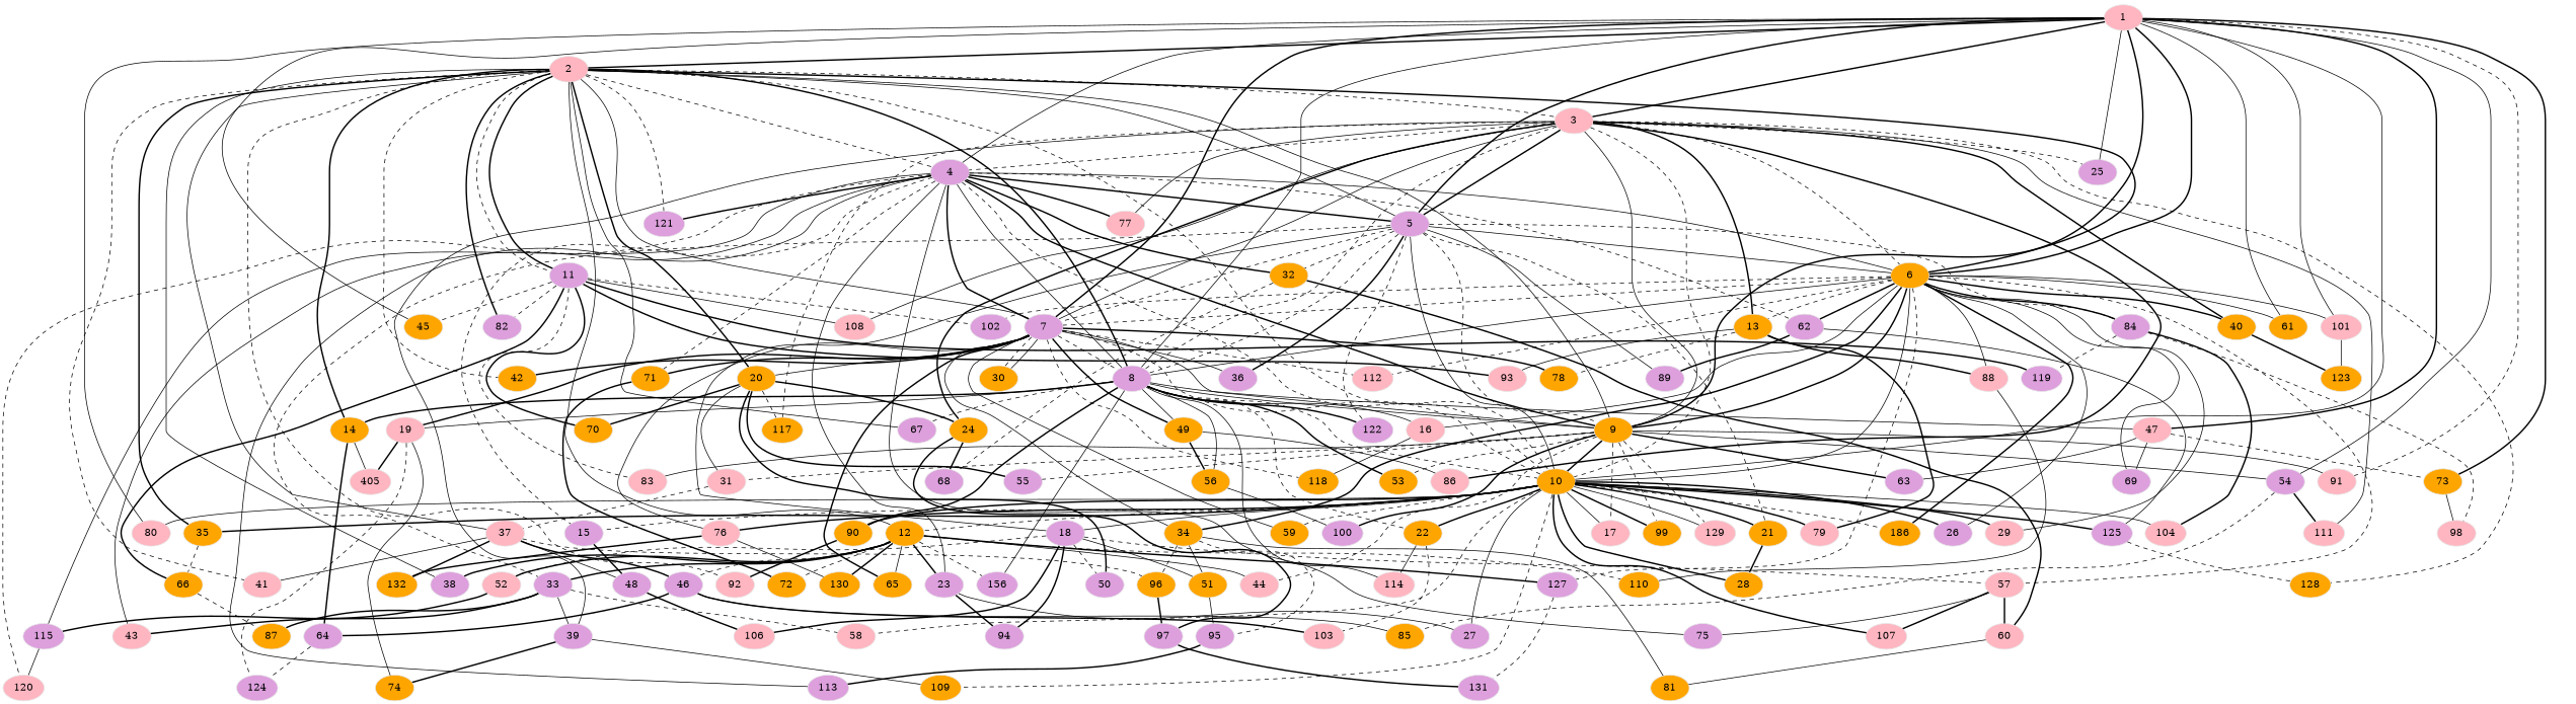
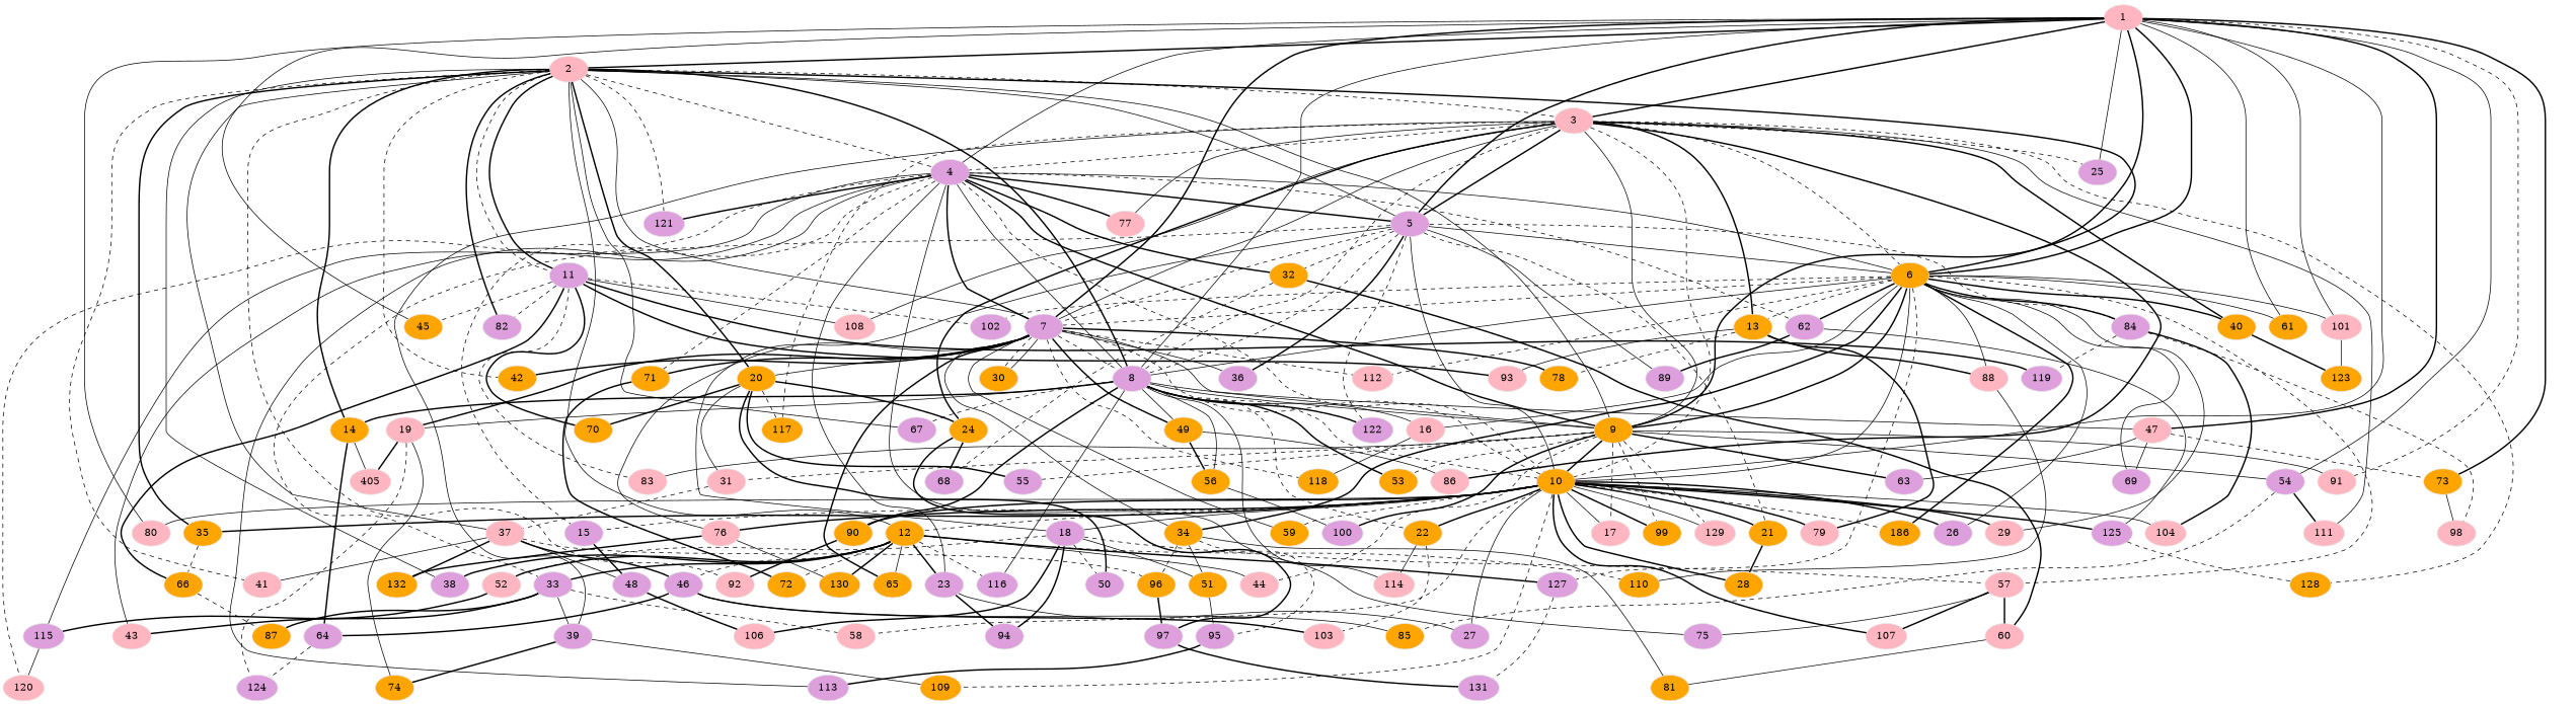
  graph {
    node [color=gray90 fillcolor=orange style=filled]
    edge [style=bold]
    1 [fillcolor=lightpink]
    2 [fillcolor=lightpink]
    3 [fillcolor=lightpink]
    4 [fillcolor=plum]
    5 [fillcolor=plum]
    6
    7 [fillcolor=plum]
    8 [fillcolor=plum]
    9
    10
    25 [fillcolor=plum]
    45
    47 [fillcolor=lightpink]
    54 [fillcolor=plum]
    61
    73
    80 [fillcolor=lightpink]
    91 [fillcolor=lightpink]
    101 [fillcolor=lightpink]
    11 [fillcolor=plum]
    12
    14
    20
    35
    37 [fillcolor=lightpink]
    38 [fillcolor=plum]
    41 [fillcolor=lightpink]
    42
    67 [fillcolor=plum]
    82 [fillcolor=plum]
    92 [fillcolor=lightpink]
    121 [fillcolor=plum]
    13
    24
    39 [fillcolor=plum]
    40
    77 [fillcolor=lightpink]
    86 [fillcolor=lightpink]
    108 [fillcolor=lightpink]
    111 [fillcolor=lightpink]
    117
    128
    15 [fillcolor=plum]
    23 [fillcolor=plum]
    32
    43 [fillcolor=lightpink]
    62 [fillcolor=plum]
    71
    75 [fillcolor=plum]
    113 [fillcolor=plum]
    115 [fillcolor=plum]
    120 [fillcolor=lightpink]
    18 [fillcolor=plum]
    21
    33 [fillcolor=plum]
    36 [fillcolor=plum]
    84 [fillcolor=plum]
    89 [fillcolor=plum]
    122 [fillcolor=plum]
    16 [fillcolor=lightpink]
    26 [fillcolor=plum]
    29 [fillcolor=lightpink]
    34
    57 [fillcolor=lightpink]
    69 [fillcolor=plum]
    88 [fillcolor=lightpink]
    102 [fillcolor=plum]
    112 [fillcolor=lightpink]
    n69 [label=186]
    127 [fillcolor=plum]
    19 [fillcolor=lightpink]
    30
    49
    59
    65
    76 [fillcolor=lightpink]
    78
    118
    22
    53
    56
    90
    114 [fillcolor=lightpink]
-   116 [fillcolor=plum label=156]
+   116 [fillcolor=plum]
    17 [fillcolor=lightpink]
    31 [fillcolor=lightpink]
    44 [fillcolor=lightpink]
    55 [fillcolor=plum]
    63 [fillcolor=plum]
    83 [fillcolor=lightpink]
    99
    100 [fillcolor=plum]
    129 [fillcolor=lightpink]
    27 [fillcolor=plum]
    28
    58 [fillcolor=lightpink]
    79 [fillcolor=lightpink]
    104 [fillcolor=lightpink]
    107 [fillcolor=lightpink]
    109
    125 [fillcolor=plum]
    85
    98 [fillcolor=lightpink]
    123
    66
    70
    93 [fillcolor=lightpink]
    119 [fillcolor=plum]
    46 [fillcolor=plum]
    52 [fillcolor=lightpink]
    72
    110
    130
    64 [fillcolor=plum]
    n115 [fillcolor=lightpink label=405]
    50 [fillcolor=plum]
    48 [fillcolor=plum]
    96
    132
    68 [fillcolor=plum]
    97 [fillcolor=plum]
    74
    94 [fillcolor=plum]
    60 [fillcolor=lightpink]
    51
    106 [fillcolor=lightpink]
    87
    81
    95 [fillcolor=plum]
    131 [fillcolor=plum]
    124 [fillcolor=plum]
    103 [fillcolor=lightpink]
    1 -- 2
    1 -- 3
    1 -- 4 [style=solid]
    1 -- 5
    1 -- 6
    1 -- 7
    1 -- 8 [style=solid]
    1 -- 9
    1 -- 10 [style=solid]
    1 -- 25 [style=solid]
    1 -- 45 [style=solid]
    1 -- 47
    1 -- 54 [style=solid]
    1 -- 61 [style=solid]
    1 -- 73
    1 -- 80 [style=solid]
    1 -- 91 [style=dashed]
    1 -- 101 [style=solid]
    2 -- 3 [style=dashed]
    2 -- 4 [style=dashed]
    2 -- 5 [style=solid]
    2 -- 6
    2 -- 7 [style=solid]
    2 -- 8
    2 -- 9 [style=solid]
-   2 -- 10 [style=dashed]
    2 -- 11 [style=dashed]
    2 -- 11
    2 -- 12 [style=solid]
    2 -- 14
    2 -- 20
    2 -- 35
    2 -- 37 [style=solid]
    2 -- 38 [style=solid]
    2 -- 41 [style=dashed]
    2 -- 42 [style=dashed]
    2 -- 67 [style=solid]
    2 -- 82
    2 -- 92 [style=dashed]
    2 -- 121 [style=dashed]
    3 -- 4 [style=dashed]
    3 -- 5
    3 -- 6 [style=dashed]
    3 -- 7 [style=solid]
    3 -- 8 [style=dashed]
    3 -- 9 [style=solid]
    3 -- 10 [style=dashed]
    3 -- 25 [style=dashed]
    3 -- 13
    3 -- 24
    3 -- 39 [style=solid]
    3 -- 40
    3 -- 77 [style=solid]
    3 -- 86
    3 -- 108 [style=solid]
    3 -- 111 [style=solid]
    3 -- 117 [style=dashed]
    3 -- 128 [style=dashed]
    4 -- 5
    4 -- 6 [style=solid]
    4 -- 7
    4 -- 8 [style=solid]
    4 -- 9
    4 -- 10 [style=dashed]
    4 -- 121
    4 -- 77
    4 -- 15 [style=dashed]
    4 -- 23 [style=solid]
    4 -- 32
    4 -- 43 [style=solid]
    4 -- 62 [style=dashed]
    4 -- 71 [style=dashed]
    4 -- 75 [style=solid]
    4 -- 113 [style=solid]
    4 -- 115 [style=solid]
    4 -- 120 [style=dashed]
    5 -- 6 [style=solid]
    5 -- 7 [style=dashed]
    5 -- 8 [style=dashed]
-   5 -- 9 [style=dashed]
    5 -- 10 [style=solid]
    5 -- 32 [style=dashed]
    5 -- 18 [style=solid]
    5 -- 21 [style=dashed]
    5 -- 33 [style=dashed]
    5 -- 36
    5 -- 84 [style=dashed]
    5 -- 89 [style=solid]
    5 -- 122 [style=dashed]
    6 -- 7 [style=dashed]
    6 -- 8 [style=solid]
    6 -- 9
    6 -- 10 [style=solid]
    6 -- 61 [style=solid]
    6 -- 101 [style=solid]
    6 -- 13 [style=dashed]
    6 -- 40
    6 -- 62
    6 -- 84
    6 -- 16 [style=solid]
    6 -- 26 [style=solid]
    6 -- 29 [style=solid]
    6 -- 34
    6 -- 57 [style=dashed]
    6 -- 69 [style=solid]
    6 -- 88 [style=solid]
    6 -- 102 [style=dashed]
    6 -- 112 [style=dashed]
    6 -- n69
    6 -- 127 [style=dashed]
    7 -- 8 [style=dashed]
    7 -- 9 [style=solid]
    7 -- 10 [style=dashed]
    7 -- 20 [style=solid]
    7 -- 42
    7 -- 71
    7 -- 36 [style=solid]
    7 -- 34 [style=solid]
    7 -- 112 [style=dashed]
    7 -- 19
    7 -- 30 [style=dashed]
    7 -- 30 [style=solid]
    7 -- 49
    7 -- 59 [style=solid]
    7 -- 65
    7 -- 76 [style=solid]
    7 -- 78
    7 -- 118 [style=dashed]
    8 -- 9 [style=solid]
    8 -- 10 [style=dashed]
    8 -- 47 [style=solid]
    8 -- 14
    8 -- 67 [style=dashed]
    8 -- 122
    8 -- 16 [style=solid]
    8 -- 19 [style=solid]
    8 -- 49 [style=solid]
    8 -- 22 [style=dashed]
    8 -- 53
    8 -- 56 [style=solid]
    8 -- 90
    8 -- 114 [style=solid]
    8 -- 116 [style=solid]
    9 -- 10
    9 -- 54 [style=solid]
    9 -- 91 [style=solid]
    9 -- 53 [style=dashed]
    9 -- 17 [style=dashed]
    9 -- 31 [style=dashed]
    9 -- 44 [style=dashed]
    9 -- 55 [style=dashed]
    9 -- 63
    9 -- 83 [style=solid]
    9 -- 99 [style=dashed]
    9 -- 100
    9 -- 129 [style=dashed]
    10 -- 80 [style=solid]
    10 -- 12 [style=dashed]
    10 -- 35
    10 -- 15 [style=dashed]
    10 -- 18 [style=solid]
    10 -- 21
    10 -- 26
    10 -- 29
    10 -- n69 [style=dashed]
    10 -- 59 [style=dashed]
    10 -- 76
    10 -- 22
    10 -- 90
    10 -- 17 [style=solid]
    10 -- 99
    10 -- 129 [style=solid]
    10 -- 27 [style=solid]
    10 -- 28
    10 -- 58 [style=dashed]
    10 -- 79
    10 -- 104 [style=solid]
    10 -- 107
    10 -- 109 [style=dashed]
    10 -- 125
    47 -- 73 [style=dashed]
    47 -- 69 [style=solid]
    47 -- 63 [style=solid]
    54 -- 111
    54 -- 85 [style=dashed]
    73 -- 98 [style=solid]
    101 -- 123 [style=solid]
    11 -- 45 [style=dashed]
    11 -- 82 [style=dashed]
    11 -- 108 [style=solid]
    11 -- 102 [style=dashed]
    11 -- 83 [style=dashed]
    11 -- 66
    11 -- 70
    11 -- 93
    11 -- 119
    12 -- 38
    12 -- 23
    12 -- 33
    12 -- 127
    12 -- 65 [style=solid]
    12 -- 116 [style=dashed]
    12 -- 44 [style=solid]
    12 -- 46 [style=dashed]
    12 -- 52
    12 -- 72 [style=dashed]
    12 -- 110 [style=dashed]
    12 -- 130
    14 -- 64
    14 -- n115 [style=solid]
    20 -- 24
    20 -- 117 [style=dashed]
    20 -- 31 [style=solid]
    20 -- 55
    20 -- 70
    20 -- 50
    35 -- 66 [style=dashed]
    37 -- 41 [style=solid]
    37 -- 46
    37 -- 48 [style=solid]
    37 -- 96 [style=dashed]
    37 -- 132
    13 -- 88
    13 -- 78 [style=dashed]
    13 -- 79
    13 -- 93 [style=solid]
    24 -- 68
    24 -- 97
    39 -- 109 [style=solid]
    39 -- 74
    40 -- 123
    15 -- 48
    23 -- 27 [style=solid]
    23 -- 94
    32 -- 68 [style=dashed]
    32 -- 60
    62 -- 89
    62 -- 125 [style=solid]
    71 -- 72
    115 -- 120 [style=solid]
    18 -- 57 [style=dashed]
    18 -- 52 [style=dashed]
    18 -- 50 [style=dashed]
    18 -- 94
    18 -- 51 [style=solid]
    18 -- 106
    21 -- 28
    33 -- 39 [style=solid]
    33 -- 43
    33 -- 58 [style=dashed]
    33 -- 87
    84 -- 104
    84 -- 98 [style=dashed]
    84 -- 119 [style=dashed]
    16 -- 118 [style=solid]
    34 -- 96 [style=dashed]
    34 -- 51 [style=solid]
    34 -- 81 [style=solid]
    34 -- 95 [style=dashed]
    57 -- 75 [style=solid]
    57 -- 107
    57 -- 60
    88 -- 110 [style=solid]
    127 -- 131 [style=dashed]
    19 -- n115
    19 -- 74 [style=solid]
    19 -- 124 [style=dashed]
    49 -- 86 [style=solid]
    49 -- 56
    76 -- 130 [style=solid]
    76 -- 132
    22 -- 114 [style=solid]
    22 -- 103 [style=dashed]
    56 -- 100 [style=solid]
    90 -- 92
    31 -- 37 [style=dashed]
    125 -- 128 [style=dashed]
    66 -- 87 [style=dashed]
    46 -- 85 [style=solid]
    46 -- 64
    46 -- 103
    52 -- 115
    64 -- 124 [style=dashed]
    48 -- 106
    96 -- 97
    97 -- 131
    60 -- 81 [style=solid]
    51 -- 95 [style=solid]
    95 -- 113
  }
